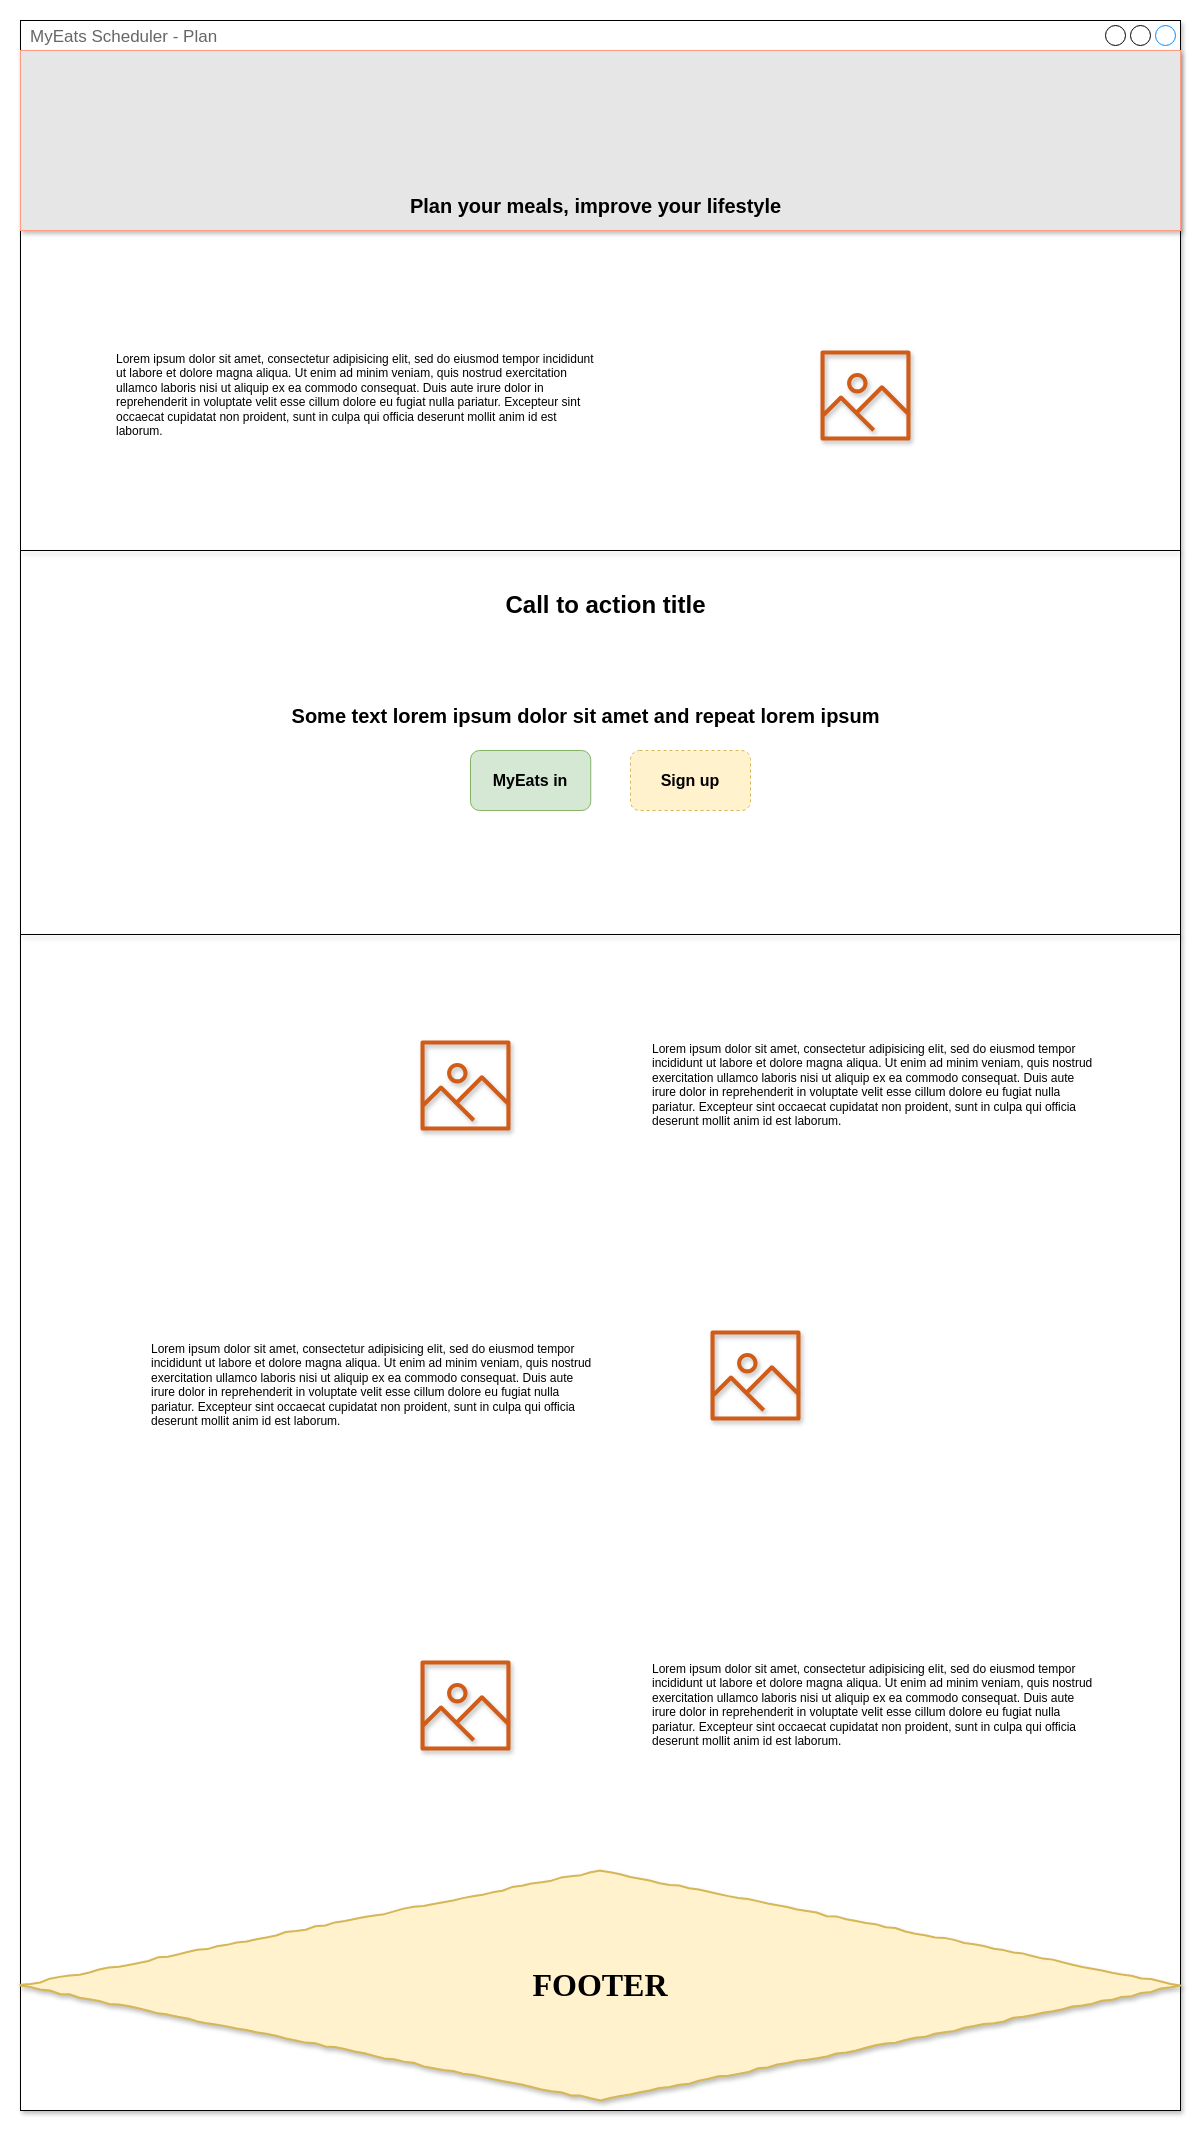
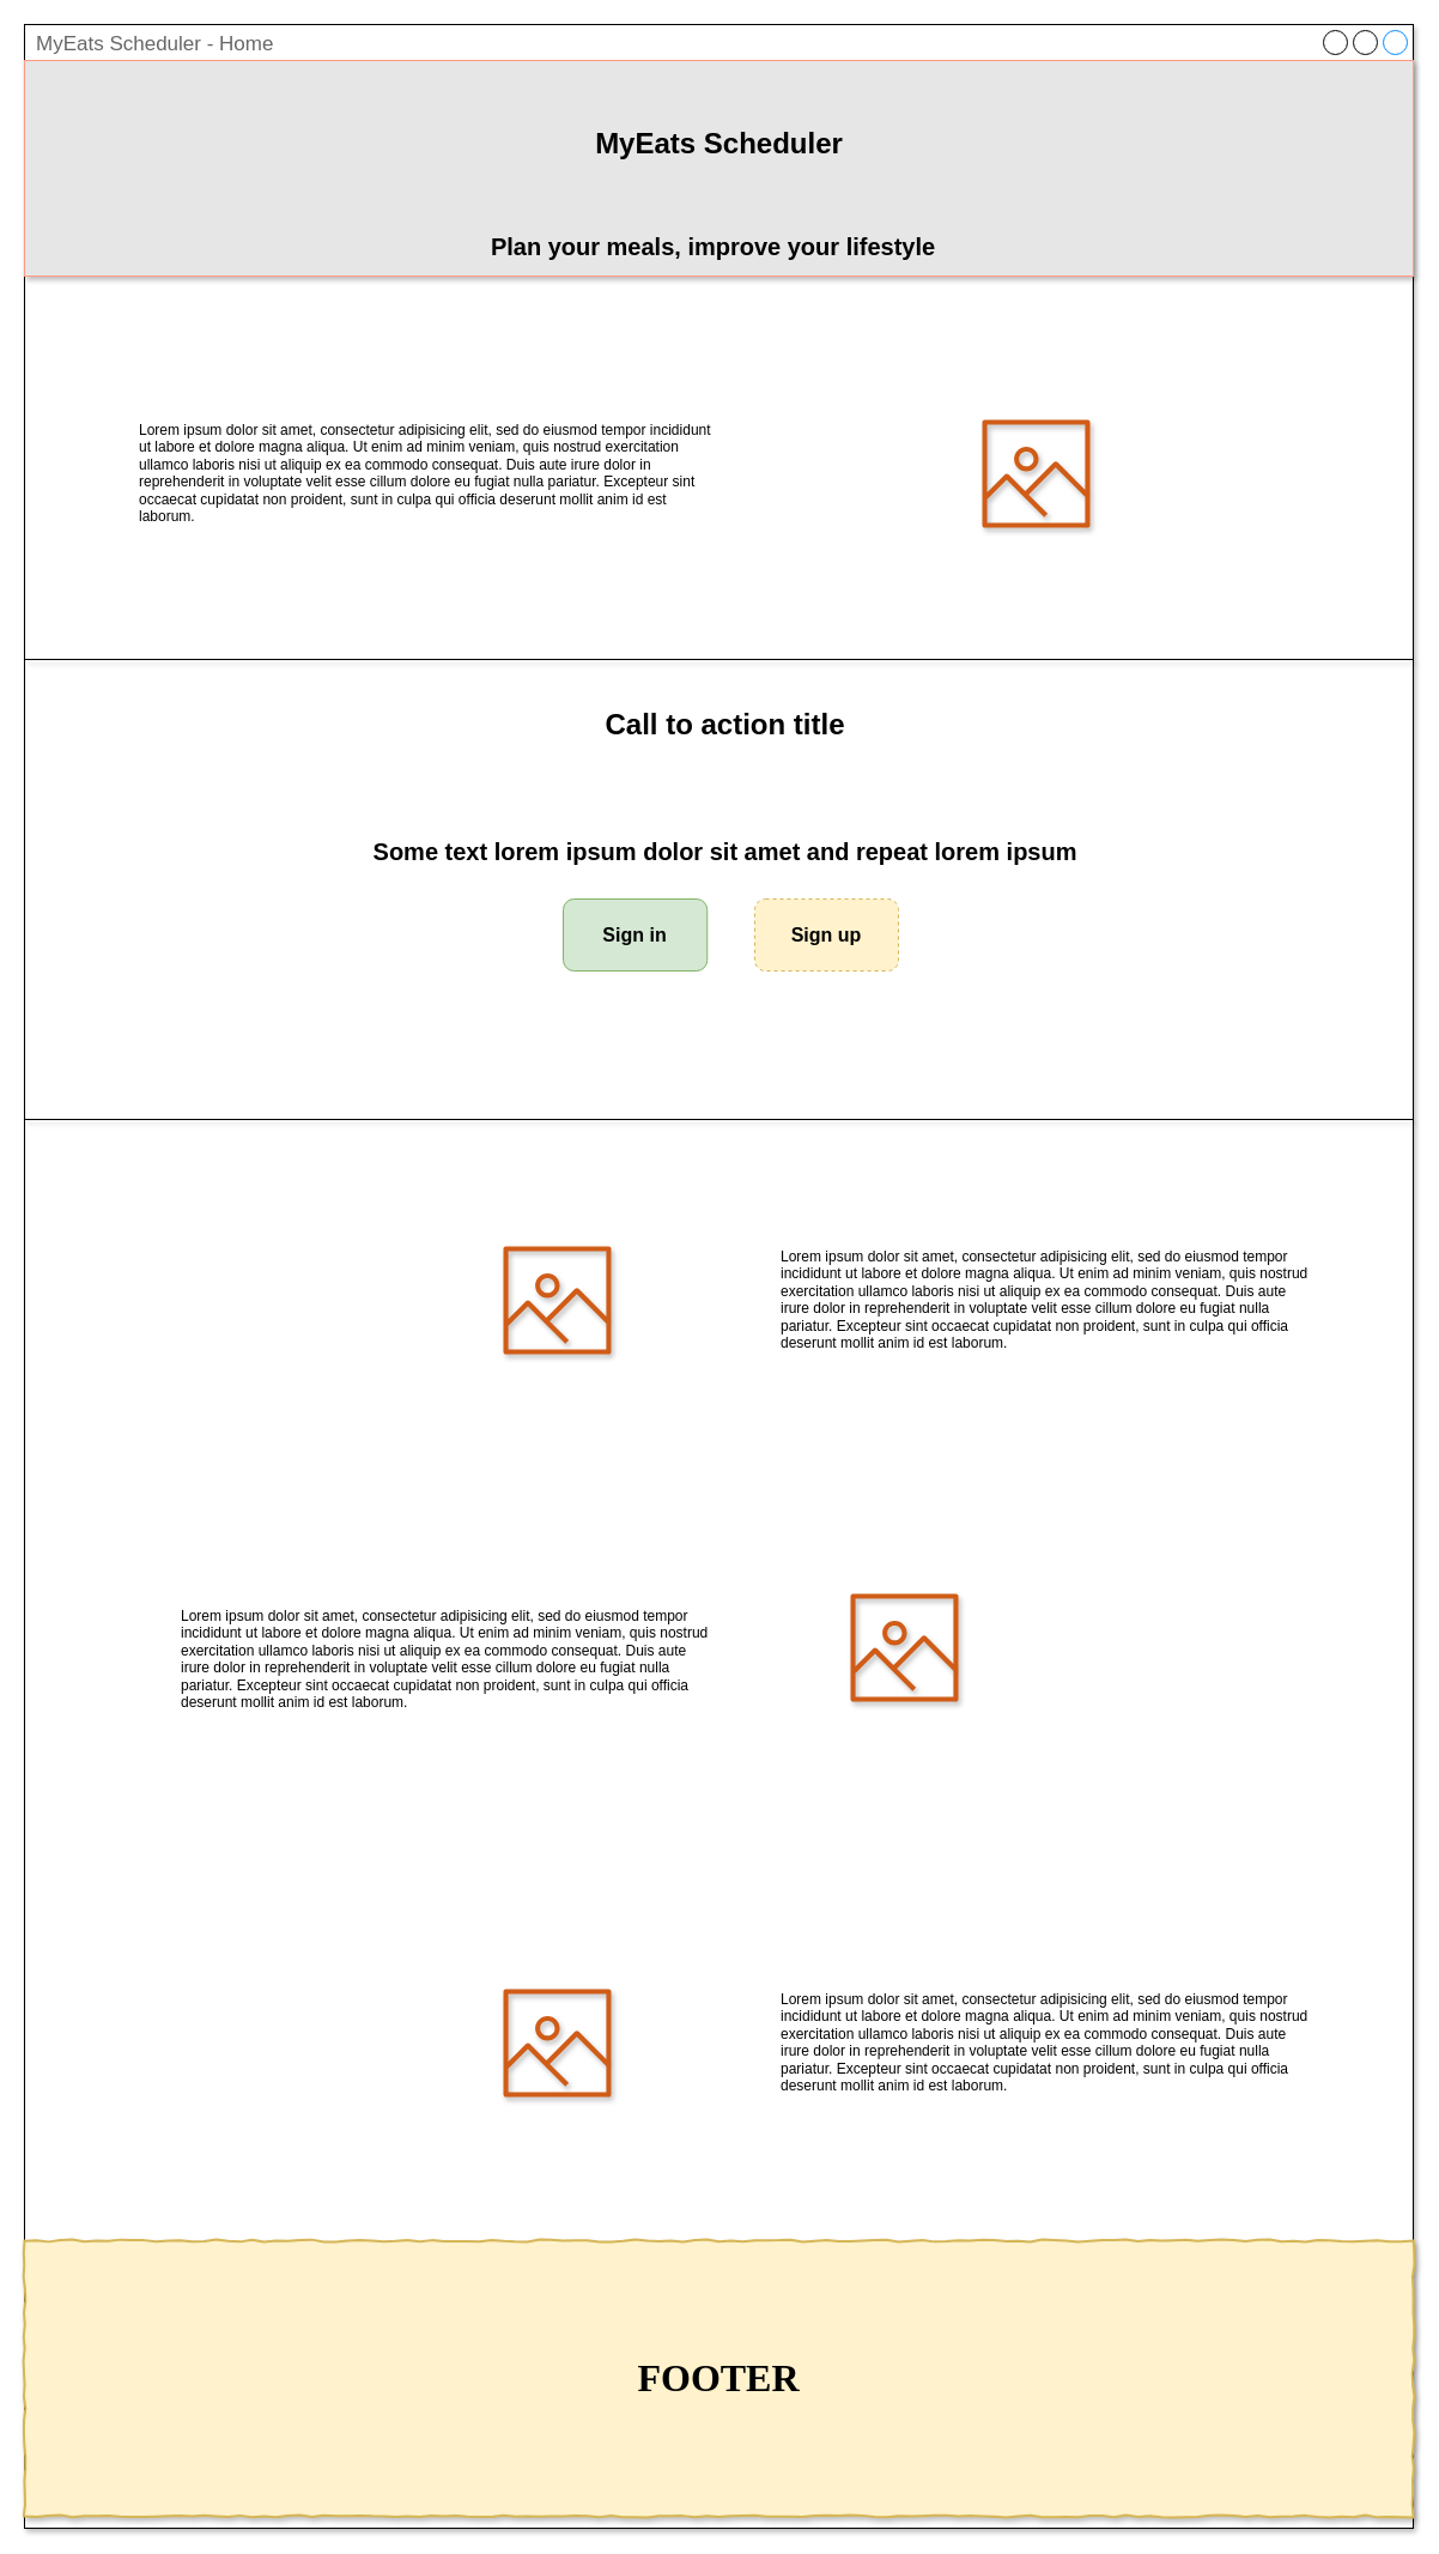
  <mxCell id="0" />
  <mxCell id="1" parent="0" />
- <mxCell id="2" value="MyEats Scheduler - Plan" style="strokeWidth=1;shadow=1;dashed=0;align=center;html=1;shape=mxgraph.mockup.containers.window;align=left;verticalAlign=top;spacingLeft=8;strokeColor2=#008cff;strokeColor3=#c4c4c4;fontColor=#666666;mainText=;fontSize=17;labelBackgroundColor=none;" parent="1" vertex="1"><mxGeometry width="1160" height="2090" as="geometry" x="20" y="20" /></mxCell>
+ <mxCell id="2" value="MyEats Scheduler - Home" style="strokeWidth=1;shadow=1;dashed=0;align=center;html=1;shape=mxgraph.mockup.containers.window;align=left;verticalAlign=top;spacingLeft=8;strokeColor2=#008cff;strokeColor3=#c4c4c4;fontColor=#666666;mainText=;fontSize=17;labelBackgroundColor=none;" parent="1" vertex="1"><mxGeometry width="1160" height="2090" as="geometry" x="20" y="20" /></mxCell>
  <mxCell id="3" value="Lorem ipsum dolor sit amet, consectetur adipisicing elit, sed do eiusmod tempor incididunt ut labore et dolore magna aliqua. Ut enim ad minim veniam, quis nostrud exercitation ullamco laboris nisi ut aliquip ex ea commodo consequat. Duis aute irure dolor in reprehenderit in voluptate velit esse cillum dolore eu fugiat nulla pariatur. Excepteur sint occaecat cupidatat non proident, sunt in culpa qui officia deserunt mollit anim id est laborum." style="text;spacingTop=-5;whiteSpace=wrap;html=1;align=left;fontSize=12;fontFamily=Helvetica;fillColor=none;strokeColor=none;shadow=1;" parent="1" vertex="1"><mxGeometry x="114" y="350" width="490" height="110" as="geometry" /></mxCell>
  <mxCell id="4" value="" style="outlineConnect=0;fontColor=#232F3E;gradientColor=none;fillColor=#D05C17;strokeColor=none;dashed=0;verticalLabelPosition=bottom;verticalAlign=top;align=center;html=1;fontSize=12;fontStyle=0;aspect=fixed;pointerEvents=1;shape=mxgraph.aws4.container_registry_image;shadow=1;" parent="1" vertex="1"><mxGeometry x="820" y="350" width="90" height="90" as="geometry" /></mxCell>
  <mxCell id="5" value="" style="line;strokeWidth=1;fillColor=none;align=left;verticalAlign=middle;spacingTop=-1;spacingLeft=3;spacingRight=3;rotatable=0;labelPosition=right;points=[];portConstraint=eastwest;fontSize=12;shadow=1;" parent="1" vertex="1"><mxGeometry y="546" width="1160" height="8" as="geometry" x="20" /></mxCell>
  <mxCell id="6" value="" style="rounded=0;whiteSpace=wrap;html=1;shadow=1;strokeColor=#FF9B82;fillColor=#E6E6E6;fontSize=20;" parent="1" vertex="1"><mxGeometry y="50" width="1160" height="180" as="geometry" x="20" /></mxCell>
+ <mxCell id="7" value="MyEats Scheduler" style="text;strokeColor=none;fillColor=none;html=1;fontSize=24;fontStyle=1;verticalAlign=middle;align=center;shadow=1;" parent="1" vertex="1"><mxGeometry x="475" y="100" width="250" height="40" as="geometry" /></mxCell>
  <mxCell id="8" value="Plan your meals, improve your lifestyle" style="text;strokeColor=none;fillColor=none;html=1;fontSize=20;fontStyle=1;verticalAlign=middle;align=center;shadow=1;" parent="1" vertex="1"><mxGeometry x="395" y="185" width="400" height="40" as="geometry" /></mxCell>
- <mxCell id="9" value="MyEats in" style="rounded=1;html=1;shadow=0;dashed=0;whiteSpace=wrap;fontSize=16;fillColor=#d5e8d4;align=center;strokeColor=#82b366;fontStyle=1" parent="1" vertex="1"><mxGeometry x="470" y="750" width="120.25" height="60" as="geometry" /></mxCell>
+ <mxCell id="9" value="Sign in" style="rounded=1;html=1;shadow=0;dashed=0;whiteSpace=wrap;fontSize=16;fillColor=#d5e8d4;align=center;strokeColor=#82b366;fontStyle=1" parent="1" vertex="1"><mxGeometry x="470" y="750" width="120.25" height="60" as="geometry" /></mxCell>
  <mxCell id="10" value="Sign up" style="rounded=1;html=1;shadow=0;dashed=1;whiteSpace=wrap;fontSize=16;fillColor=#fff2cc;align=center;strokeColor=#d6b656;fontStyle=1;" parent="1" vertex="1"><mxGeometry x="630" y="750" width="120" height="60" as="geometry" /></mxCell>
  <mxCell id="11" value="Call to action title" style="text;strokeColor=none;fillColor=none;html=1;fontSize=24;fontStyle=1;verticalAlign=middle;align=center;shadow=1;" parent="1" vertex="1"><mxGeometry x="470" y="585" width="270" height="40" as="geometry" /></mxCell>
- <mxCell id="12" value="Some text lorem ipsum dolor sit amet and repeat lorem ipsum" style="text;strokeColor=none;fillColor=none;html=1;fontSize=20;fontStyle=1;verticalAlign=middle;align=center;shadow=1;" parent="1" vertex="1"><mxGeometry x="245" y="695" width="680" height="40" as="geometry" /></mxCell>
+ <mxCell id="12" value="Some text lorem ipsum dolor sit amet and repeat lorem ipsum" style="text;strokeColor=none;fillColor=none;html=1;fontSize=20;fontStyle=1;verticalAlign=middle;align=center;shadow=1;" parent="1" vertex="1"><mxGeometry x="265" y="690" width="680" height="40" as="geometry" /></mxCell>
  <mxCell id="13" value="" style="line;strokeWidth=1;fillColor=none;align=left;verticalAlign=middle;spacingTop=-1;spacingLeft=3;spacingRight=3;rotatable=0;labelPosition=right;points=[];portConstraint=eastwest;fontSize=12;shadow=1;" parent="1" vertex="1"><mxGeometry y="930" width="1160" height="8" as="geometry" x="20" /></mxCell>
  <mxCell id="14" value="Lorem ipsum dolor sit amet, consectetur adipisicing elit, sed do eiusmod tempor incididunt ut labore et dolore magna aliqua. Ut enim ad minim veniam, quis nostrud exercitation ullamco laboris nisi ut aliquip ex ea commodo consequat. Duis aute irure dolor in reprehenderit in voluptate velit esse cillum dolore eu fugiat nulla pariatur. Excepteur sint occaecat cupidatat non proident, sunt in culpa qui officia deserunt mollit anim id est laborum." style="text;spacingTop=-5;whiteSpace=wrap;html=1;align=left;fontSize=12;fontFamily=Helvetica;fillColor=none;strokeColor=none;shadow=1;" parent="1" vertex="1"><mxGeometry x="650" y="1040" width="445" height="110" as="geometry" /></mxCell>
  <mxCell id="15" value="" style="outlineConnect=0;fontColor=#232F3E;gradientColor=none;fillColor=#D05C17;strokeColor=none;dashed=0;verticalLabelPosition=bottom;verticalAlign=top;align=center;html=1;fontSize=12;fontStyle=0;aspect=fixed;pointerEvents=1;shape=mxgraph.aws4.container_registry_image;shadow=1;" parent="1" vertex="1"><mxGeometry x="420" y="1040" width="90" height="90" as="geometry" /></mxCell>
  <mxCell id="16" value="Lorem ipsum dolor sit amet, consectetur adipisicing elit, sed do eiusmod tempor incididunt ut labore et dolore magna aliqua. Ut enim ad minim veniam, quis nostrud exercitation ullamco laboris nisi ut aliquip ex ea commodo consequat. Duis aute irure dolor in reprehenderit in voluptate velit esse cillum dolore eu fugiat nulla pariatur. Excepteur sint occaecat cupidatat non proident, sunt in culpa qui officia deserunt mollit anim id est laborum." style="text;spacingTop=-5;whiteSpace=wrap;html=1;align=left;fontSize=12;fontFamily=Helvetica;fillColor=none;strokeColor=none;shadow=1;" parent="1" vertex="1"><mxGeometry x="149" y="1340" width="447.87" height="110" as="geometry" /></mxCell>
  <mxCell id="17" value="" style="outlineConnect=0;fontColor=#232F3E;gradientColor=none;fillColor=#D05C17;strokeColor=none;dashed=0;verticalLabelPosition=bottom;verticalAlign=top;align=center;html=1;fontSize=12;fontStyle=0;aspect=fixed;pointerEvents=1;shape=mxgraph.aws4.container_registry_image;shadow=1;" parent="1" vertex="1"><mxGeometry x="710" y="1330" width="90" height="90" as="geometry" /></mxCell>
  <mxCell id="18" value="Lorem ipsum dolor sit amet, consectetur adipisicing elit, sed do eiusmod tempor incididunt ut labore et dolore magna aliqua. Ut enim ad minim veniam, quis nostrud exercitation ullamco laboris nisi ut aliquip ex ea commodo consequat. Duis aute irure dolor in reprehenderit in voluptate velit esse cillum dolore eu fugiat nulla pariatur. Excepteur sint occaecat cupidatat non proident, sunt in culpa qui officia deserunt mollit anim id est laborum." style="text;spacingTop=-5;whiteSpace=wrap;html=1;align=left;fontSize=12;fontFamily=Helvetica;fillColor=none;strokeColor=none;shadow=1;" parent="1" vertex="1"><mxGeometry x="650" y="1660" width="445" height="110" as="geometry" /></mxCell>
  <mxCell id="19" value="" style="outlineConnect=0;fontColor=#232F3E;gradientColor=none;fillColor=#D05C17;strokeColor=none;dashed=0;verticalLabelPosition=bottom;verticalAlign=top;align=center;html=1;fontSize=12;fontStyle=0;aspect=fixed;pointerEvents=1;shape=mxgraph.aws4.container_registry_image;shadow=1;" parent="1" vertex="1"><mxGeometry x="420" y="1660" width="90" height="90" as="geometry" /></mxCell>
- <mxCell id="20" value="&lt;font style=&quot;font-size: 32px&quot;&gt;FOOTER&lt;/font&gt;" style="rhombus;html=1;whiteSpace=wrap;comic=1;strokeWidth=2;fontFamily=Comic Sans MS;fontStyle=1;shadow=1;fillColor=#fff2cc;strokeColor=#d6b656;" parent="1" vertex="1"><mxGeometry y="1870" width="1160" height="230" as="geometry" x="20" /></mxCell>
+ <mxCell id="20" value="&lt;font style=&quot;font-size: 32px&quot;&gt;FOOTER&lt;/font&gt;" style="html=1;whiteSpace=wrap;comic=1;strokeWidth=2;fontFamily=Comic Sans MS;fontStyle=1;shadow=1;fillColor=#fff2cc;strokeColor=#d6b656;" parent="1" vertex="1"><mxGeometry y="1870" width="1160" height="230" as="geometry" x="20" /></mxCell>
